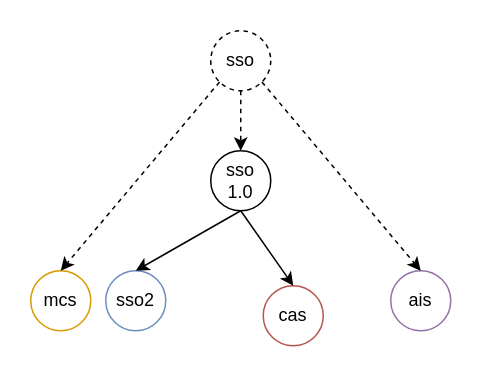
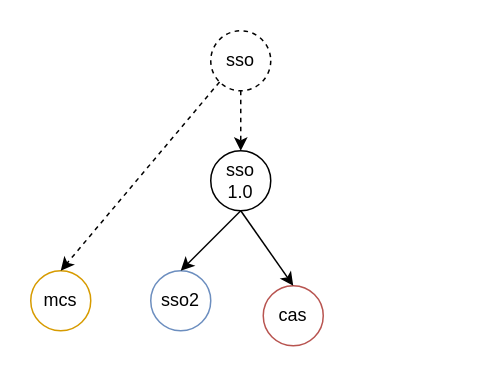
  <mxCell id="0" />
  <mxCell id="1" parent="0" />
  <mxCell id="2" value="sso 1.0" style="ellipse;whiteSpace=wrap;html=1;aspect=fixed;" parent="1" vertex="1"><mxGeometry x="140" y="100" width="40" height="40" as="geometry" /></mxCell>
- <mxCell id="3" value="sso2" style="ellipse;whiteSpace=wrap;html=1;aspect=fixed;fillColor=#FFFFFF;strokeColor=#6c8ebf;" vertex="1" parent="1"><mxGeometry x="70" y="180" width="40" height="40" as="geometry" /></mxCell>
+ <mxCell id="3" value="sso2" style="ellipse;whiteSpace=wrap;html=1;aspect=fixed;fillColor=#FFFFFF;strokeColor=#6c8ebf;" vertex="1" parent="1"><mxGeometry x="100" y="180" width="40" height="40" as="geometry" /></mxCell>
  <mxCell id="4" value="cas" style="ellipse;whiteSpace=wrap;html=1;aspect=fixed;fillColor=#FFFFFF;strokeColor=#b85450;" vertex="1" parent="1"><mxGeometry x="175" y="190" width="40" height="40" as="geometry" /></mxCell>
- <mxCell id="5" value="ais" style="ellipse;whiteSpace=wrap;html=1;aspect=fixed;fillColor=#FFFFFF;strokeColor=#9673a6;" vertex="1" parent="1"><mxGeometry x="260" y="180" width="40" height="40" as="geometry" /></mxCell>
  <mxCell id="6" value="mcs" style="ellipse;whiteSpace=wrap;html=1;aspect=fixed;fillColor=#ffffff;strokeColor=#d79b00;" vertex="1" parent="1"><mxGeometry x="20" y="180" width="40" height="40" as="geometry" /></mxCell>
  <mxCell id="7" style="edgeStyle=orthogonalEdgeStyle;rounded=0;orthogonalLoop=1;jettySize=auto;html=1;exitX=0.5;exitY=1;exitDx=0;exitDy=0;entryX=0.5;entryY=0;entryDx=0;entryDy=0;dashed=1;" edge="1" parent="1" source="8" target="2"><mxGeometry relative="1" as="geometry" /></mxCell>
  <mxCell id="8" value="sso" style="ellipse;whiteSpace=wrap;html=1;aspect=fixed;dashed=1;" vertex="1" parent="1"><mxGeometry x="140" y="20" width="40" height="40" as="geometry" /></mxCell>
  <mxCell id="9" value="" style="endArrow=classic;html=1;exitX=0.5;exitY=1;exitDx=0;exitDy=0;entryX=0.5;entryY=0;entryDx=0;entryDy=0;" edge="1" parent="1" source="2" target="3"><mxGeometry width="50" height="50" relative="1" as="geometry"><mxPoint x="81" y="139" as="sourcePoint" /><mxPoint x="130" y="174" as="targetPoint" /></mxGeometry></mxCell>
  <mxCell id="10" value="" style="endArrow=classic;html=1;exitX=0.5;exitY=1;exitDx=0;exitDy=0;entryX=0.5;entryY=0;entryDx=0;entryDy=0;" edge="1" parent="1" source="2" target="4"><mxGeometry width="50" height="50" relative="1" as="geometry"><mxPoint x="230" y="180" as="sourcePoint" /><mxPoint x="220" y="210" as="targetPoint" /></mxGeometry></mxCell>
- <mxCell id="11" value="" style="endArrow=classic;html=1;exitX=1;exitY=1;exitDx=0;exitDy=0;entryX=0.5;entryY=0;entryDx=0;entryDy=0;dashed=1;" edge="1" parent="1" source="8" target="5"><mxGeometry width="50" height="50" relative="1" as="geometry"><mxPoint x="390" y="30" as="sourcePoint" /><mxPoint x="440" y="-20" as="targetPoint" /></mxGeometry></mxCell>
  <mxCell id="12" value="" style="endArrow=classic;html=1;exitX=0;exitY=1;exitDx=0;exitDy=0;entryX=0.5;entryY=0;entryDx=0;entryDy=0;dashed=1;" edge="1" parent="1" source="8" target="6"><mxGeometry width="50" height="50" relative="1" as="geometry"><mxPoint x="40" y="30" as="sourcePoint" /><mxPoint x="90" y="-20" as="targetPoint" /></mxGeometry></mxCell>
